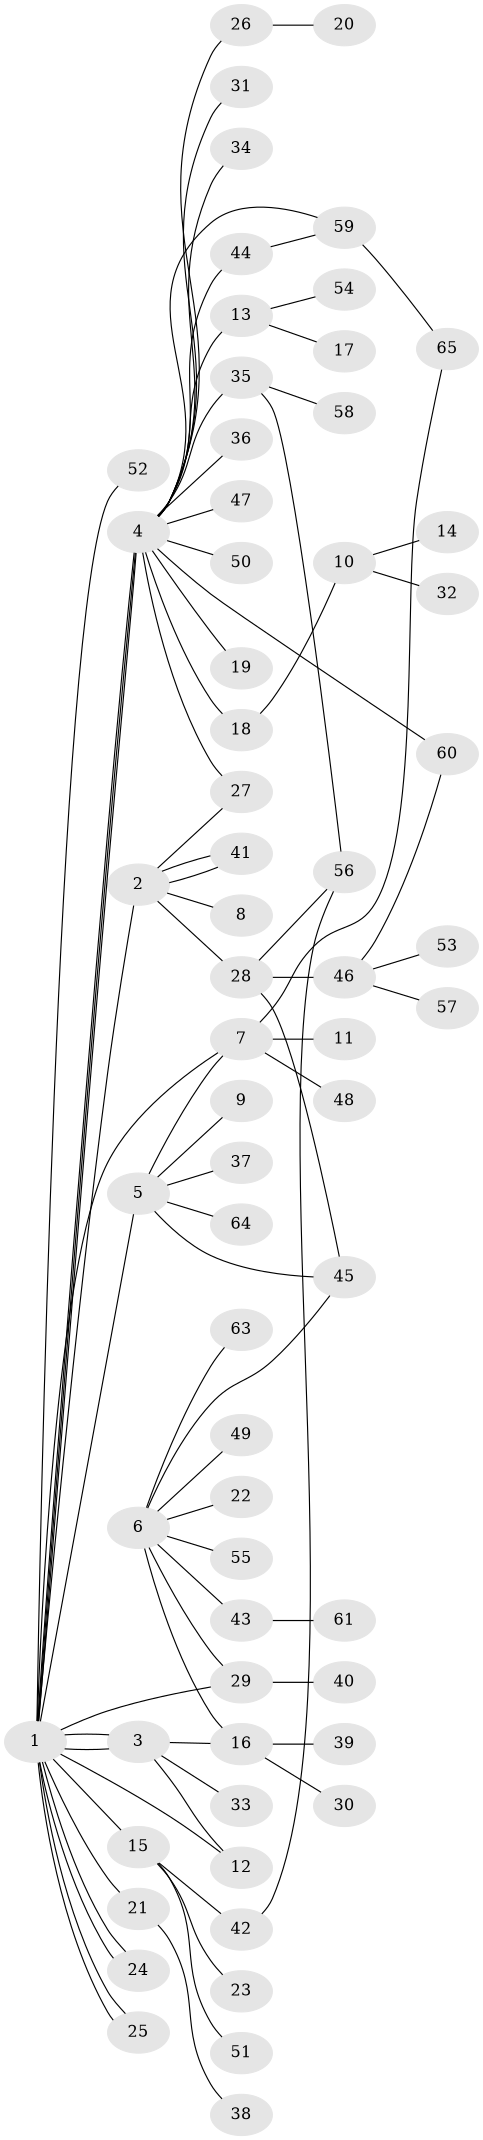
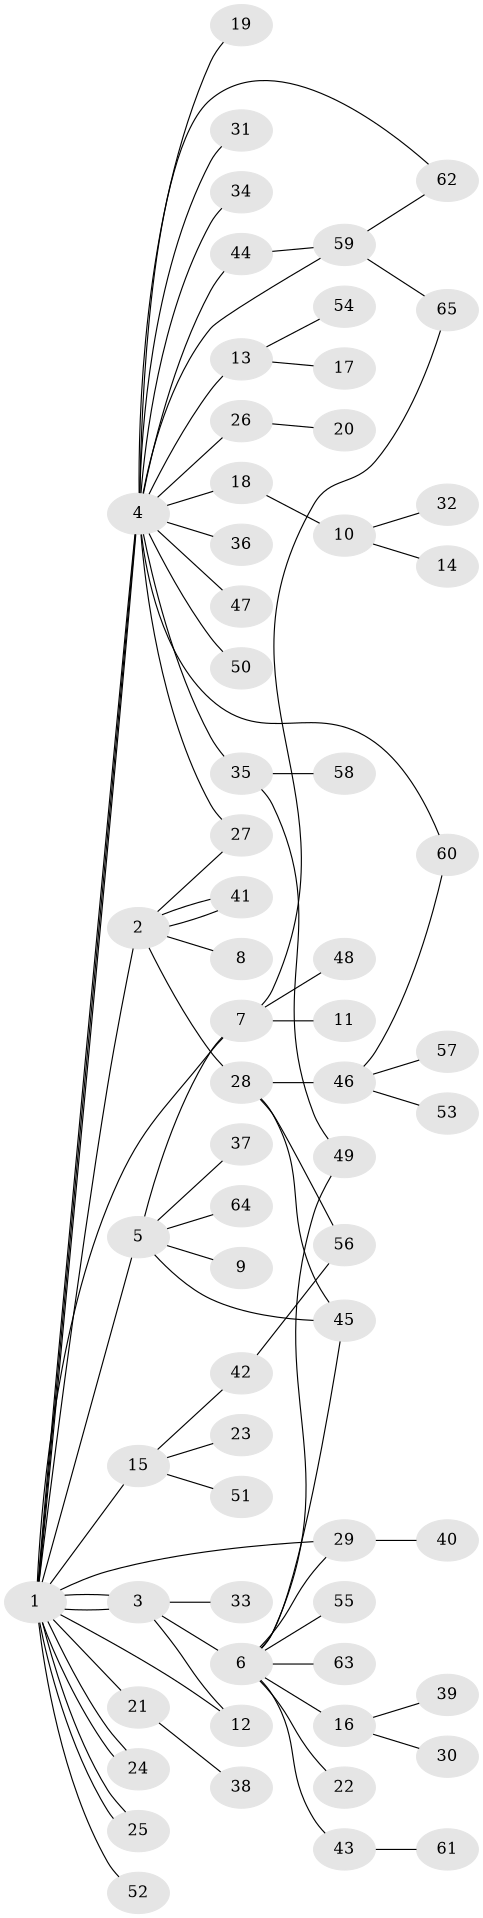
  graph {
    rankdir=LR
    node [color=gray90 style=filled]
    1
    2
    3
    4
    5
    7
    12
    15
    21
    24
    25
    29
    52
    8
    27
    28
    41
    6
    33
    13
    18
    19
    26
    31
    34
    35
    36
    44
    47
    50
    59
    60
+   62
    9
    37
    45
    64
    11
    48
    65
    23
    42
    51
    38
    40
    46
    56
    16
    22
    43
    49
    55
    63
    10
    14
    32
    17
    54
    20
    58
    30
    39
    61
    53
    57
    1 -- 2
    1 -- 3
    1 -- 3
    1 -- 4
    1 -- 4
    1 -- 4
    1 -- 5
    1 -- 7
    1 -- 12
    1 -- 15
    1 -- 21
    1 -- 24
    1 -- 24
    1 -- 25
    1 -- 25
    1 -- 29
    1 -- 52
    2 -- 8
    2 -- 27
    2 -- 28
    2 -- 41
    2 -- 41
    3 -- 12
-   3 -- 16
+   3 -- 6
    3 -- 33
    4 -- 27
    4 -- 13
    4 -- 18
    4 -- 19
    4 -- 26
    4 -- 31
    4 -- 34
    4 -- 35
    4 -- 36
    4 -- 44
    4 -- 47
    4 -- 50
    4 -- 59
    4 -- 60
+   4 -- 62
    5 -- 7
    5 -- 9
    5 -- 37
    5 -- 45
    5 -- 64
    7 -- 11
    7 -- 48
    7 -- 65
    15 -- 23
    15 -- 42
    15 -- 51
    21 -- 38
    29 -- 40
    28 -- 45
    28 -- 46
    28 -- 56
    6 -- 29
    6 -- 45
    6 -- 16
    6 -- 22
    6 -- 43
    6 -- 49
    6 -- 55
    6 -- 63
    13 -- 17
    13 -- 54
    18 -- 10
    26 -- 20
-   35 -- 56
+   35 -- 49
    35 -- 58
    44 -- 59
+   59 -- 62
    59 -- 65
    42 -- 56
    46 -- 60
    46 -- 53
    46 -- 57
    16 -- 30
    16 -- 39
    43 -- 61
    10 -- 14
    10 -- 32
  }
